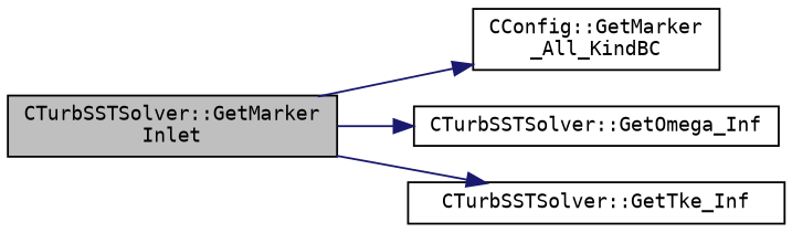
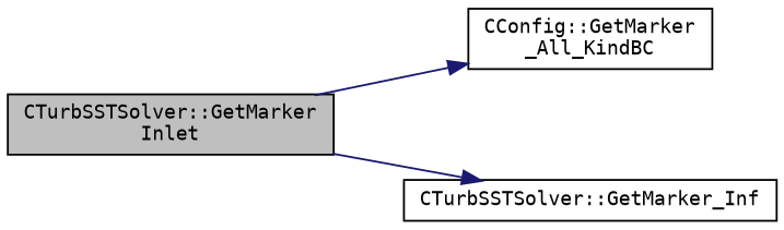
  digraph {
    fontname="DejaVu Sans Mono"
    rankdir=LR
    node [color=black fillcolor=white fontname="DejaVu Sans Mono" fontsize=10 shape=record style=filled]
    edge [color=midnightblue fontname="DejaVu Sans Mono" fontsize=10 labelfontname=Helvetica labelfontsize=10 style=solid]
    n1 [fillcolor=grey75 fontcolor=black height=0.2 label="CTurbSSTSolver::GetMarker\lInlet" width=0.4]
    n2 [height=0.2 label="CConfig::GetMarker\l_All_KindBC" width=0.4]
-   n3 [height=0.2 label="CTurbSSTSolver::GetOmega_Inf" width=0.4]
-   n4 [height=0.2 label="CTurbSSTSolver::GetTke_Inf" width=0.4]
+   n4 [height=0.2 label="CTurbSSTSolver::GetMarker_Inf" width=0.4]
    n1 -> n2
-   n1 -> n3
    n1 -> n4
  }
